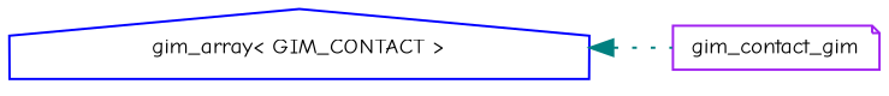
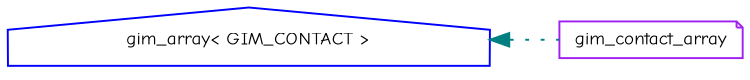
  digraph {
    rankdir=LR
    fontname="Comic Neue"
    node [fillcolor=white fontname="Comic Neue" fontsize=10 style=filled]
    n1 [color=blue height=0.2 label="gim_array\< GIM_CONTACT \>" shape=house width=0.4]
-   n2 [color=purple height=0.2 label=gim_contact_gim shape=note width=0.4]
+   n2 [color=purple height=0.2 label=gim_contact_array shape=note width=0.4]
    n1 -> n2 [color=teal dir=back fontname="Comic Neue" fontsize=10 labelfontname=Helvetica labelfontsize=10 style=dotted]
  }
